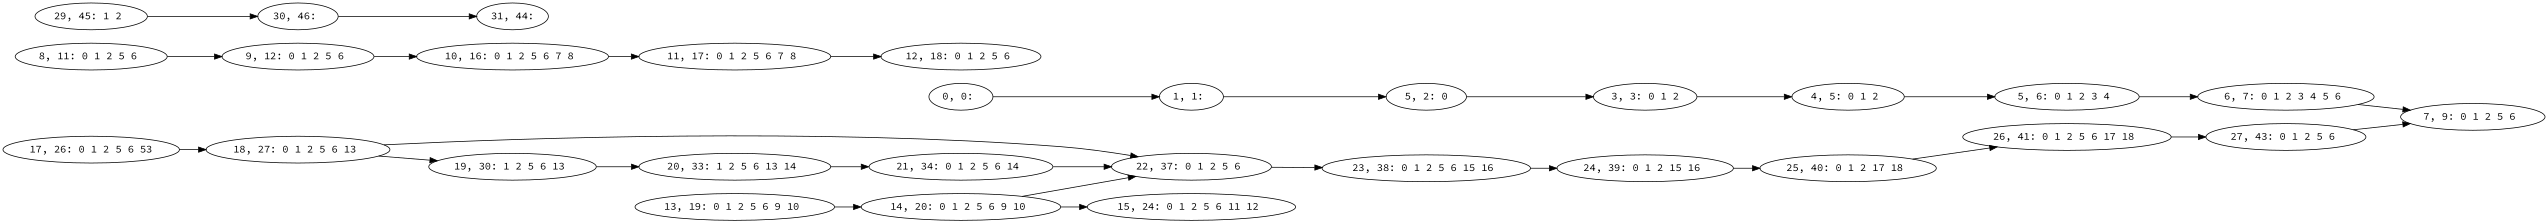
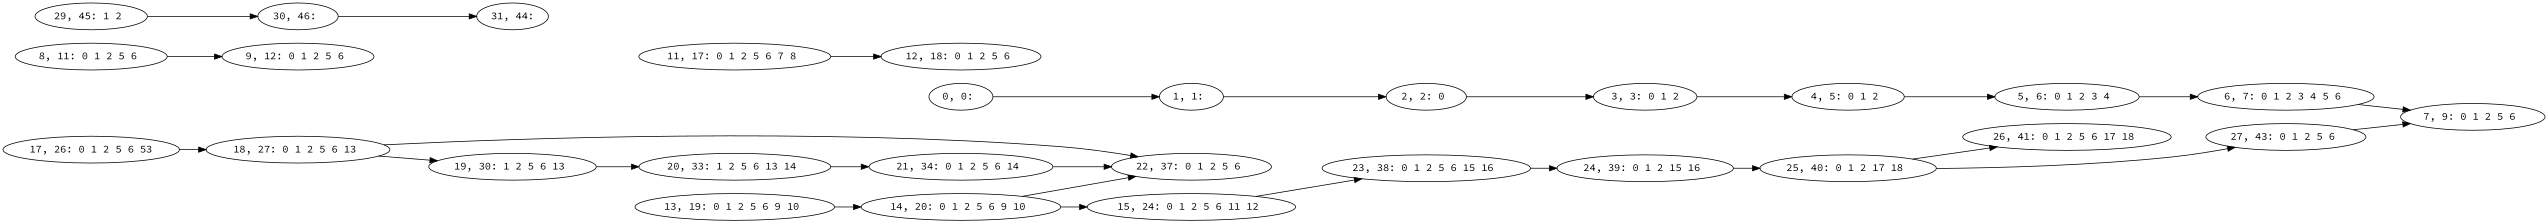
  digraph {
    fontname="Source Code Pro"
    rankdir=LR
    node [fontname="Source Code Pro"]
    edge [fontname="Source Code Pro"]
    n1 [label="0, 0: "]
    n2 [label="1, 1: "]
-   n3 [label="5, 2: 0"]
+   n3 [label="2, 2: 0 "]
    n4 [label="3, 3: 0 1 2"]
    n5 [label="4, 5: 0 1 2 "]
    n6 [label="5, 6: 0 1 2 3 4 "]
    n7 [label="6, 7: 0 1 2 3 4 5 6 "]
    n8 [label="7, 9: 0 1 2 5 6 "]
    n9 [label="8, 11: 0 1 2 5 6 "]
    n10 [label="9, 12: 0 1 2 5 6 "]
-   n11 [label="10, 16: 0 1 2 5 6 7 8 "]
    n12 [label="11, 17: 0 1 2 5 6 7 8 "]
    n13 [label="12, 18: 0 1 2 5 6 "]
    n14 [label="13, 19: 0 1 2 5 6 9 10 "]
    n15 [label="14, 20: 0 1 2 5 6 9 10 "]
    n16 [label="15, 24: 0 1 2 5 6 11 12 "]
    n17 [label="22, 37: 0 1 2 5 6 "]
    n18 [label="23, 38: 0 1 2 5 6 15 16 "]
    n19 [label="17, 26: 0 1 2 5 6 53"]
    n20 [label="18, 27: 0 1 2 5 6 13 "]
    n21 [label="19, 30: 1 2 5 6 13 "]
    n22 [label="20, 33: 1 2 5 6 13 14 "]
    n23 [label="21, 34: 0 1 2 5 6 14 "]
    n24 [label="24, 39: 0 1 2 15 16 "]
    n25 [label="25, 40: 0 1 2 17 18 "]
    n26 [label="26, 41: 0 1 2 5 6 17 18 "]
    n27 [label="27, 43: 0 1 2 5 6 "]
    n28 [label="29, 45: 1 2 "]
    n29 [label="30, 46: "]
    n30 [label="31, 44:"]
    n1 -> n2
    n2 -> n3
    n3 -> n4
    n4 -> n5
    n5 -> n6
    n6 -> n7
    n7 -> n8
    n9 -> n10
-   n10 -> n11
-   n11 -> n12
    n12 -> n13
    n14 -> n15
    n15 -> n16
    n15 -> n17
-   n17 -> n18
+   n16 -> n18
    n18 -> n24
    n19 -> n20
    n20 -> n17
    n20 -> n21
    n21 -> n22
    n22 -> n23
    n23 -> n17
    n24 -> n25
    n25 -> n26
-   n26 -> n27
+   n25 -> n27
    n27 -> n8
    n28 -> n29
    n29 -> n30
  }
